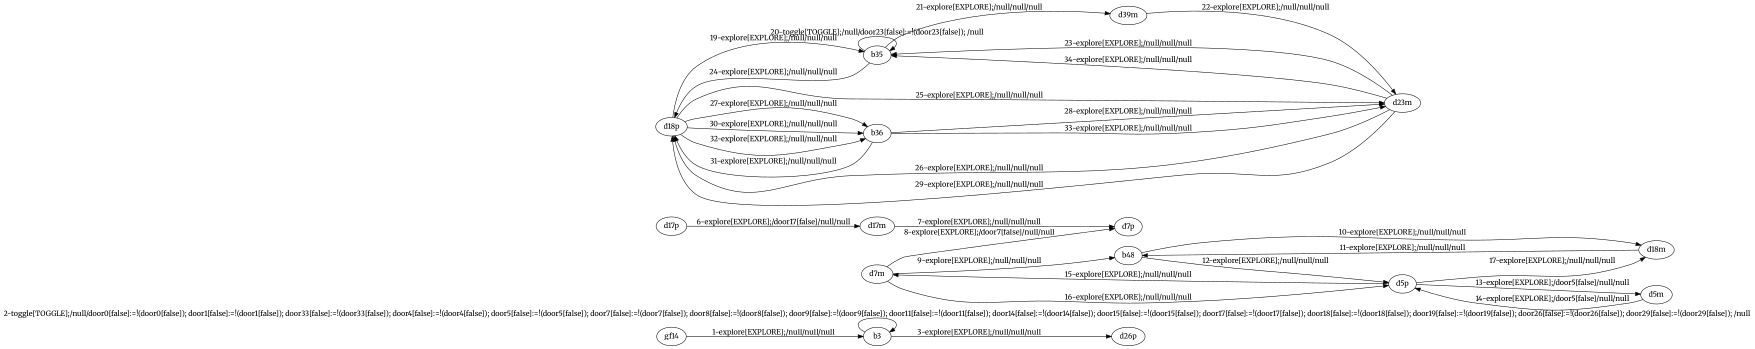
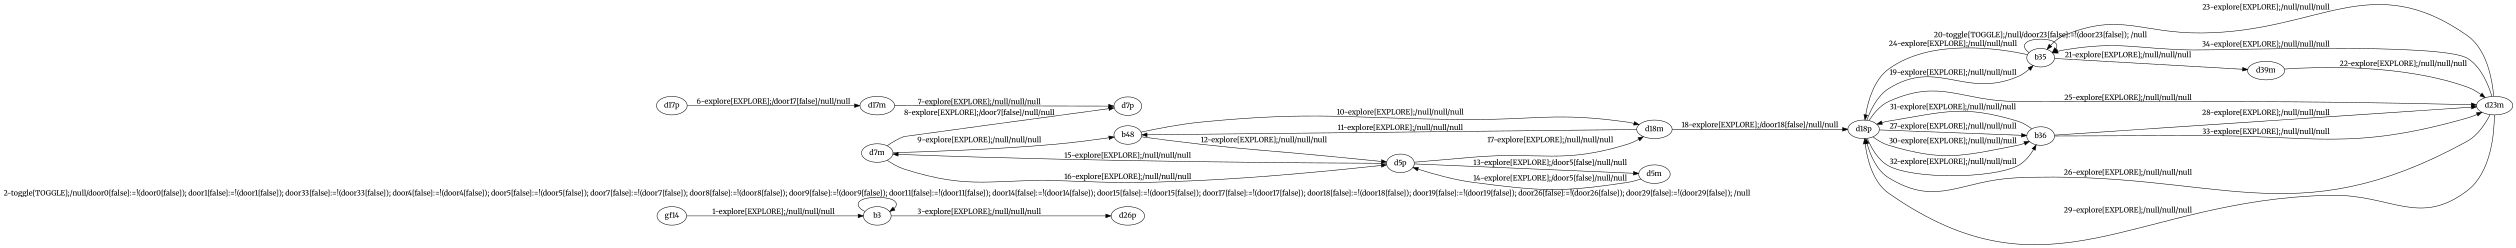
  digraph {
    fontname=Merriweather
    rankdir=LR
    node [fontname=Merriweather]
    edge [fontname=Merriweather]
    gf14
    b3
    d26p
    d17p
    d17m
    d7p
    d7m
    b48
    d5p
    d18m
    d5m
    d18p
    b35
    d23m
    b36
    d39m
    gf14 -> b3 [label="1-explore[EXPLORE];/null/null/null"]
    b3 -> b3 [label="2-toggle[TOGGLE];/null/door0[false]:=!(door0[false]); door1[false]:=!(door1[false]); door33[false]:=!(door33[false]); door4[false]:=!(door4[false]); door5[false]:=!(door5[false]); door7[false]:=!(door7[false]); door8[false]:=!(door8[false]); door9[false]:=!(door9[false]); door11[false]:=!(door11[false]); door14[false]:=!(door14[false]); door15[false]:=!(door15[false]); door17[false]:=!(door17[false]); door18[false]:=!(door18[false]); door19[false]:=!(door19[false]); door26[false]:=!(door26[false]); door29[false]:=!(door29[false]); /null"]
    b3 -> d26p [label="3-explore[EXPLORE];/null/null/null"]
    d17p -> d17m [label="6-explore[EXPLORE];/door17[false]/null/null"]
    d17m -> d7p [label="7-explore[EXPLORE];/null/null/null"]
    d7m -> d7p [label="8-explore[EXPLORE];/door7[false]/null/null"]
    d7m -> b48 [label="9-explore[EXPLORE];/null/null/null"]
    d7m -> d5p [label="16-explore[EXPLORE];/null/null/null"]
    b48 -> d5p [label="12-explore[EXPLORE];/null/null/null"]
    b48 -> d18m [label="10-explore[EXPLORE];/null/null/null"]
    d5p -> d7m [label="15-explore[EXPLORE];/null/null/null"]
    d5p -> d18m [label="17-explore[EXPLORE];/null/null/null"]
    d5p -> d5m [label="13-explore[EXPLORE];/door5[false]/null/null"]
    d18m -> b48 [label="11-explore[EXPLORE];/null/null/null"]
+   d18m -> d18p [label="18-explore[EXPLORE];/door18[false]/null/null"]
    d5m -> d5p [label="14-explore[EXPLORE];/door5[false]/null/null"]
    d18p -> b35 [label="19-explore[EXPLORE];/null/null/null"]
    d18p -> d23m [label="25-explore[EXPLORE];/null/null/null"]
    d18p -> b36 [label="27-explore[EXPLORE];/null/null/null"]
    d18p -> b36 [label="30-explore[EXPLORE];/null/null/null"]
    d18p -> b36 [label="32-explore[EXPLORE];/null/null/null"]
    b35 -> d18p [label="24-explore[EXPLORE];/null/null/null"]
    b35 -> b35 [label="20-toggle[TOGGLE];/null/door23[false]:=!(door23[false]); /null"]
    b35 -> d39m [label="21-explore[EXPLORE];/null/null/null"]
    d23m -> d18p [label="26-explore[EXPLORE];/null/null/null"]
    d23m -> d18p [label="29-explore[EXPLORE];/null/null/null"]
    d23m -> b35 [label="23-explore[EXPLORE];/null/null/null"]
    d23m -> b35 [label="34-explore[EXPLORE];/null/null/null"]
    b36 -> d18p [label="31-explore[EXPLORE];/null/null/null"]
    b36 -> d23m [label="28-explore[EXPLORE];/null/null/null"]
    b36 -> d23m [label="33-explore[EXPLORE];/null/null/null"]
    d39m -> d23m [label="22-explore[EXPLORE];/null/null/null"]
  }
